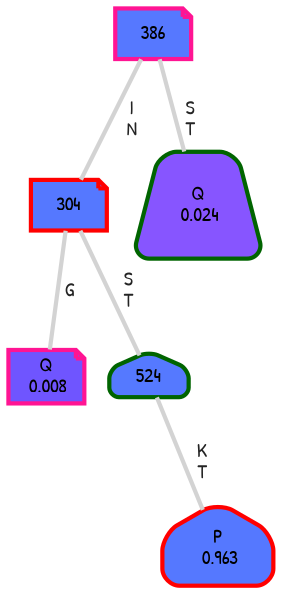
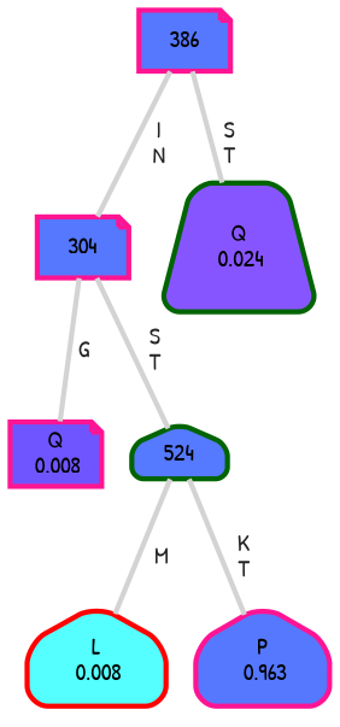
  graph {
    fontname="Patrick Hand"
    ranksep="0 equally"
    splines=straight
    node [color=deeppink fillcolor="#5578ff" fontcolor=black fontname="Patrick Hand" penwidth=3 shape=note style="filled, rounded"]
    edge [color=lightgray fontcolor=grey14 fontname="Patrick Hand" fontweight=bold penwidth=3]
    n1 [fillcolor="#6f55ff" label="Q\n 0.008"]
-   n2 [color=red label=304]
+   n2 [label=304]
    n3 [color=darkgreen fillcolor="#5579ff" label=524 shape=house]
-   n5 [color=red label="P\n 0.963" shape=house]
+   n4 [color=red fillcolor="#55ffff" label="L\n 0.008" shape=house]
+   n5 [label="P\n 0.963" shape=house]
    n6 [fillcolor="#5678ff" label=386]
    n7 [color=darkgreen fillcolor="#8755ff" label="Q\n 0.024" shape=trapezium]
    subgraph sub_1 {
      rank=same
    }
    n2 -- n1 [label=" G"]
    n2 -- n3 [label=" S\n T"]
+   n3 -- n4 [label=" M"]
    n3 -- n5 [label=" K\n T"]
    n6 -- n2 [label=" I\n N"]
    n6 -- n7 [label=" S\n T"]
  }
